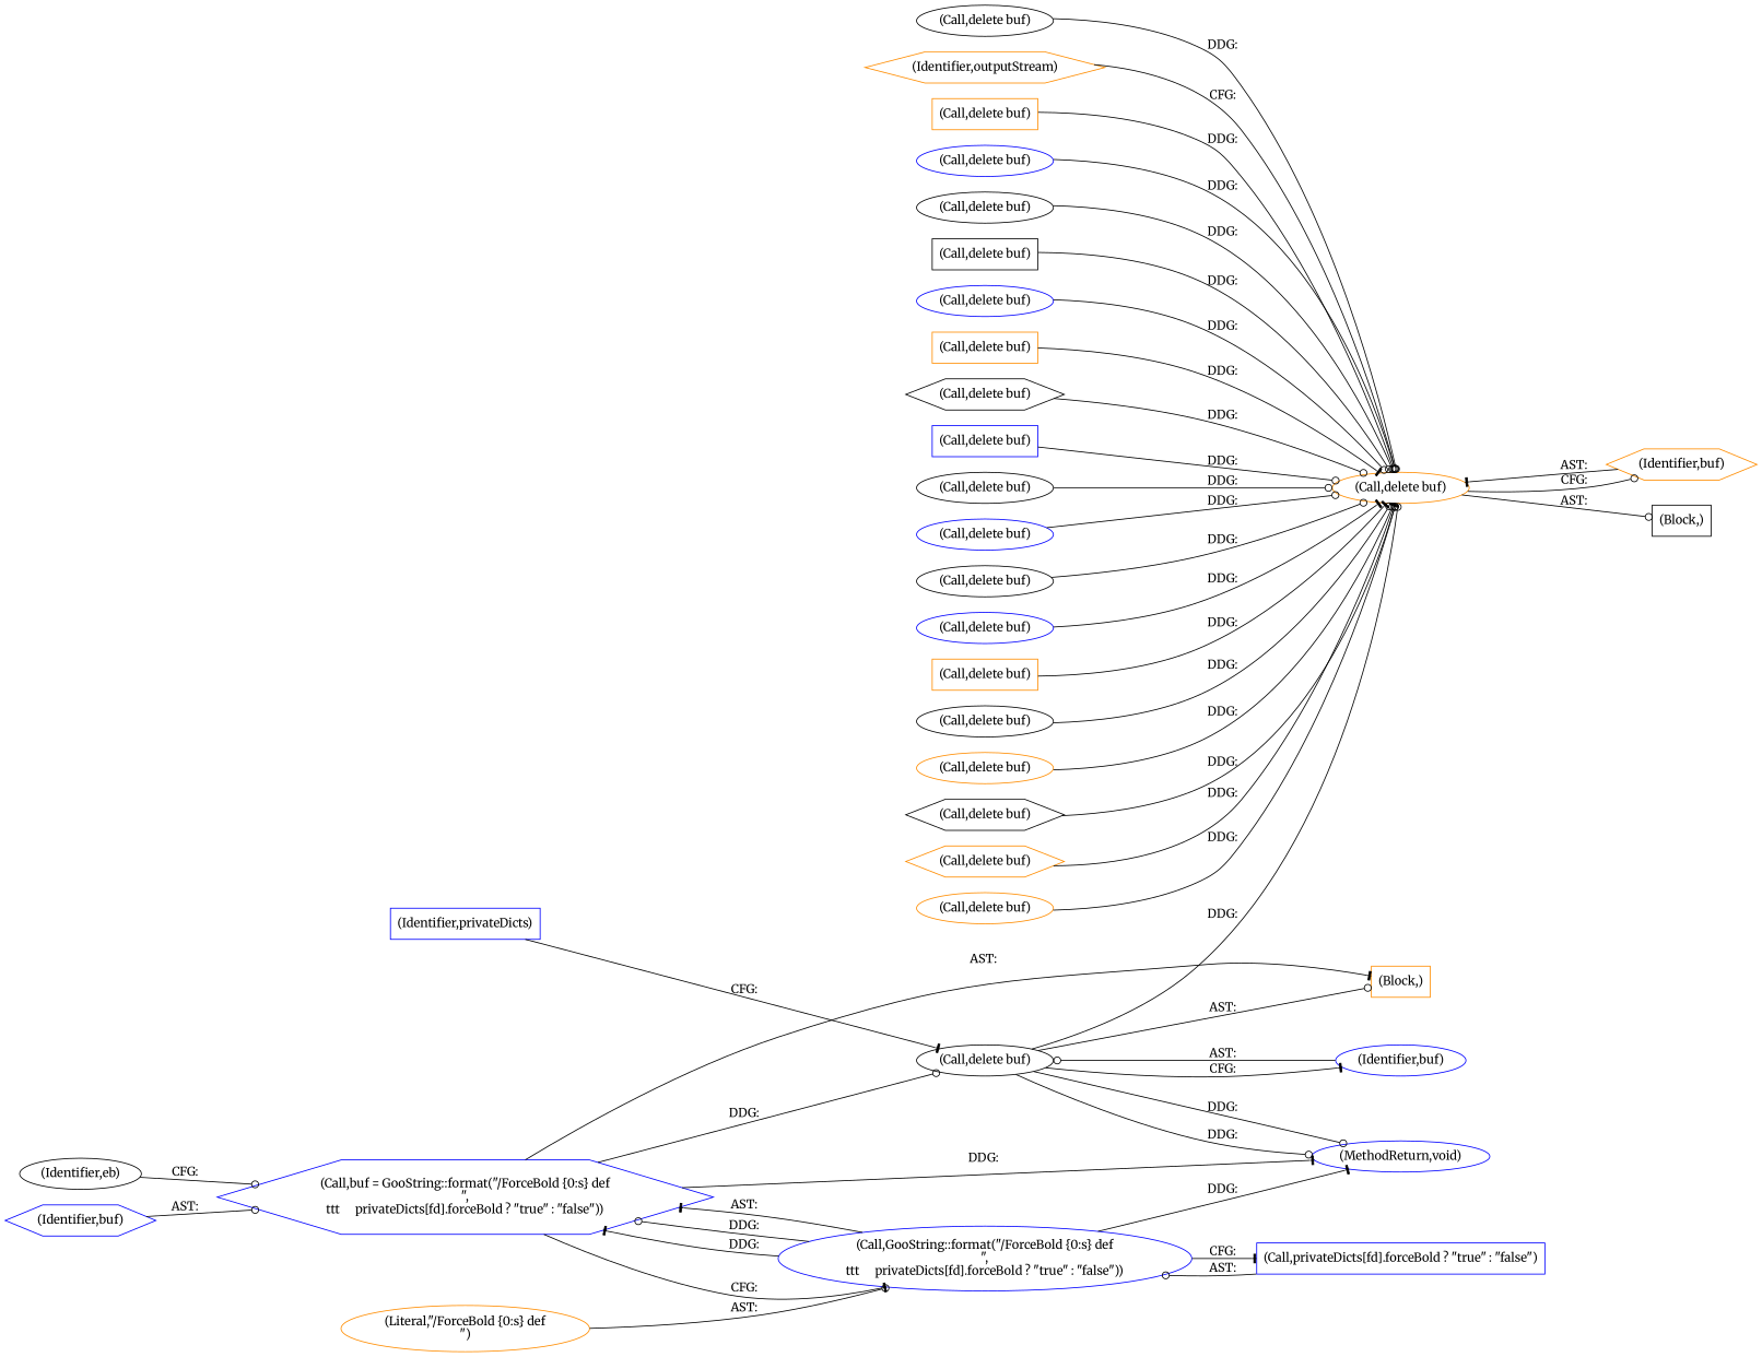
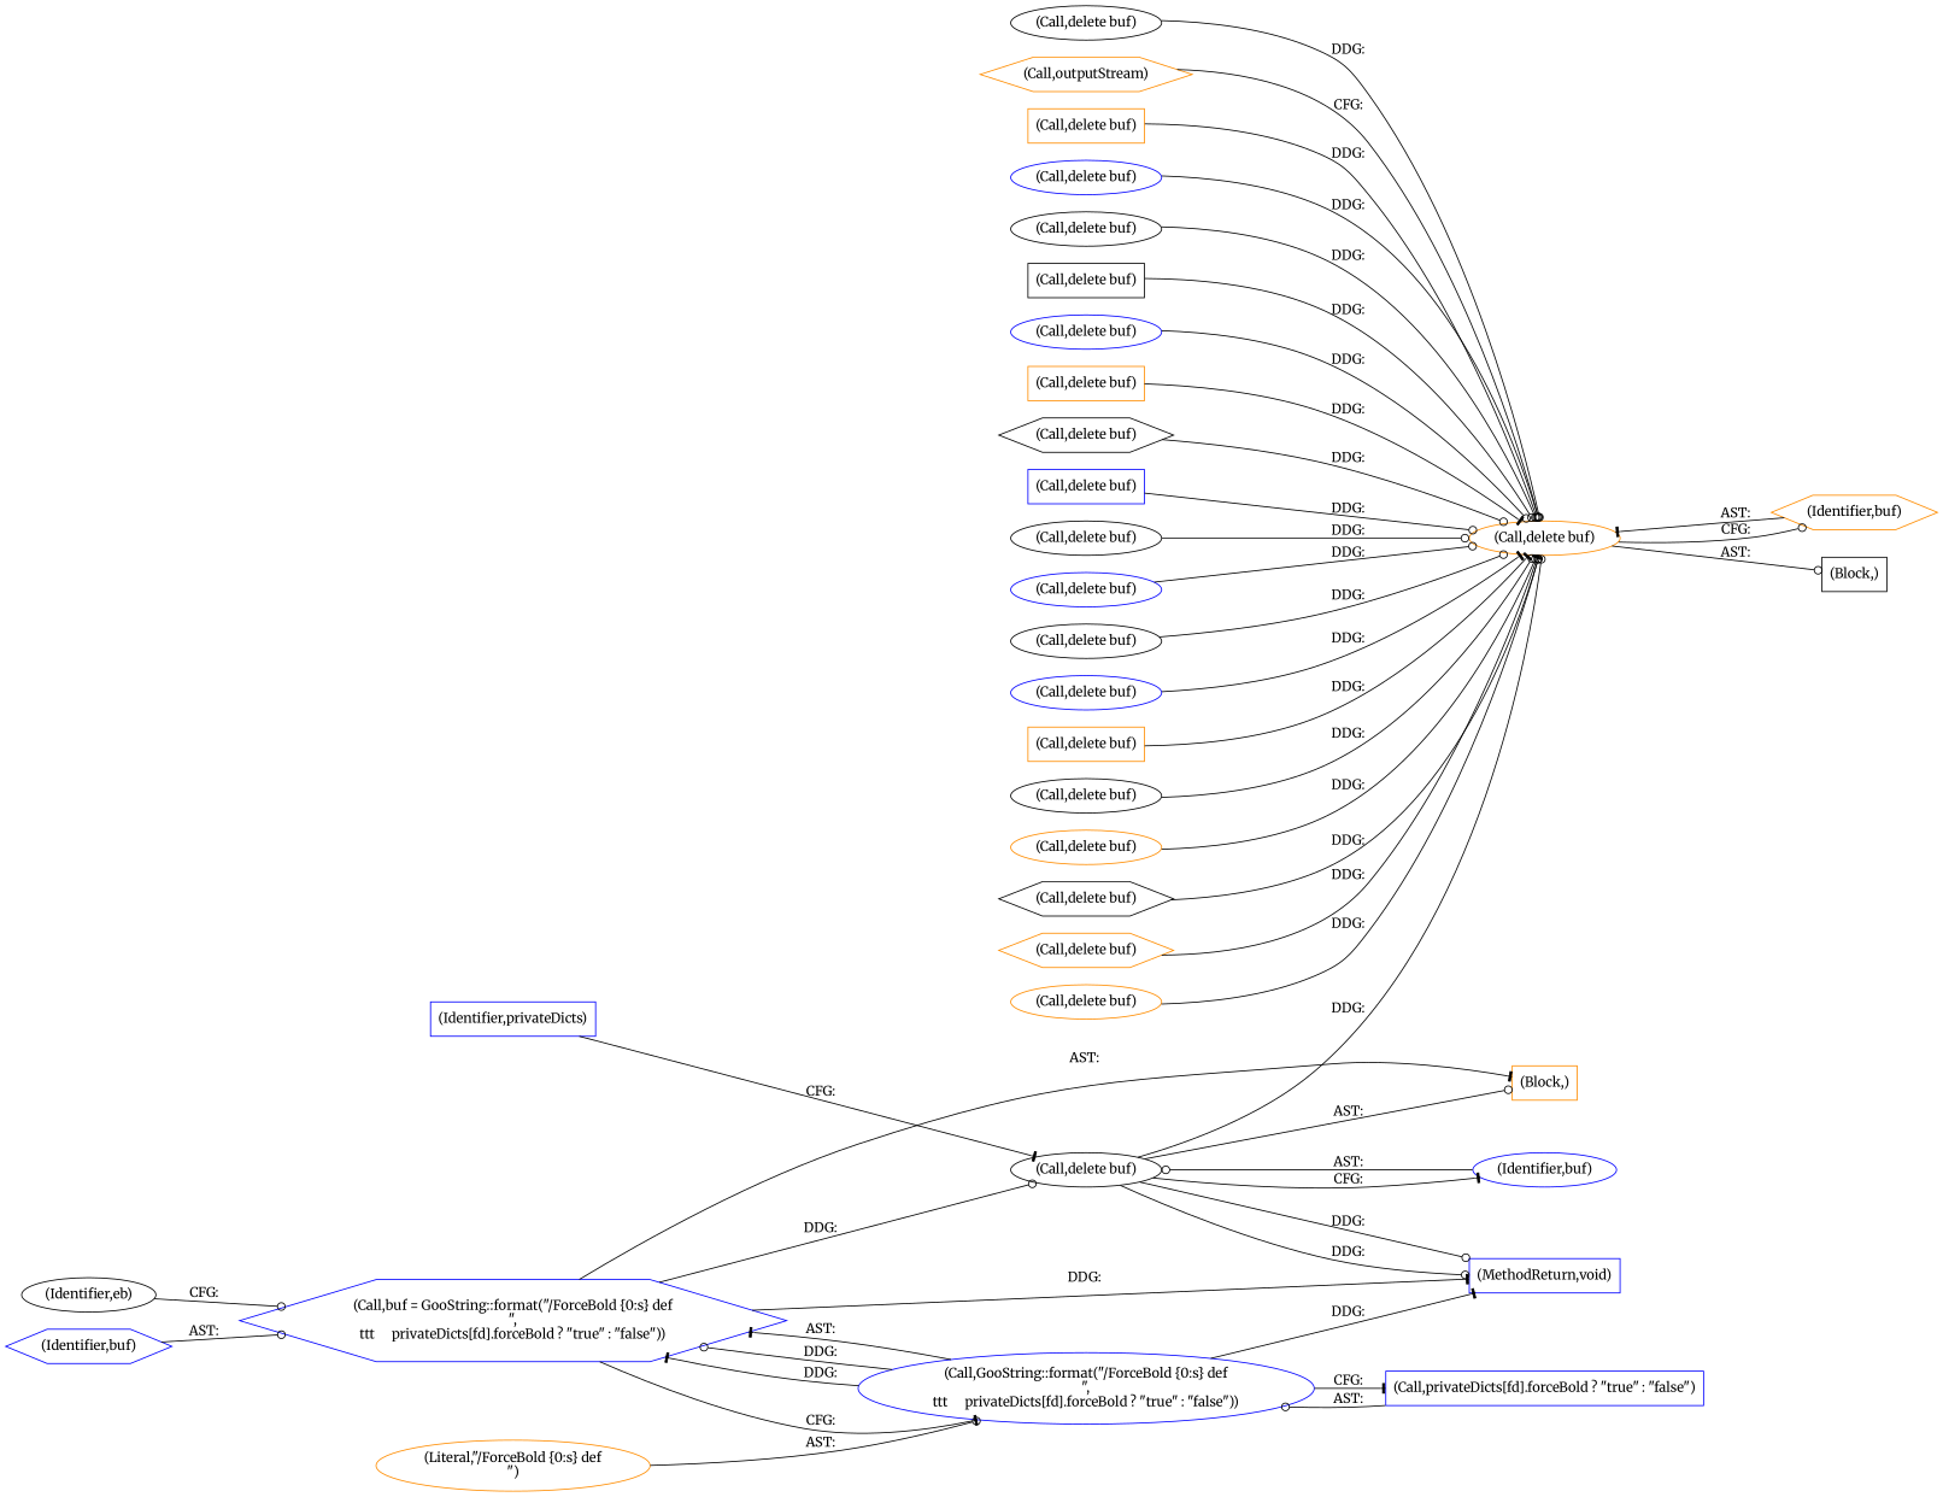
  digraph {
    fontname=Merriweather
    rankdir=LR
    node [color=blue fontname=Merriweather shape=ellipse]
    edge [arrowhead=odot fontname=Merriweather]
    n1 [color=black label="(Call,delete buf)"]
    n2 [color=darkorange label="(Call,delete buf)"]
    n3 [label="(Identifier,buf)"]
    n4 [color=darkorange label="(Block,)" shape=box]
-   n5 [label="(MethodReturn,void)"]
+   n5 [label="(MethodReturn,void)" shape=box]
    n6 [color=darkorange label="(Identifier,buf)" shape=hexagon]
    n7 [color=black label="(Block,)" shape=box]
    n8 [label="(Call,buf = GooString::format(\"/ForceBold {0:s} def\n\",\n\t\t\t      privateDicts[fd].forceBold ? \"true\" : \"false\"))" shape=hexagon]
    n9 [label="(Call,GooString::format(\"/ForceBold {0:s} def\n\",\n\t\t\t      privateDicts[fd].forceBold ? \"true\" : \"false\"))"]
    n10 [label="(Call,privateDicts[fd].forceBold ? \"true\" : \"false\")" shape=box]
    n11 [color=black label="(Identifier,eb)"]
    n12 [label="(Identifier,privateDicts)" shape=box]
    n13 [color=darkorange label="(Call,delete buf)" shape=box]
    n14 [color=black label="(Call,delete buf)" shape=hexagon]
    n15 [label="(Identifier,buf)" shape=hexagon]
    n16 [label="(Call,delete buf)" shape=box]
    n17 [color=black label="(Call,delete buf)"]
    n18 [color=darkorange label="(Literal,\"/ForceBold {0:s} def\n\")"]
    n19 [label="(Call,delete buf)"]
    n20 [color=black label="(Call,delete buf)"]
    n21 [label="(Call,delete buf)"]
    n22 [color=darkorange label="(Call,delete buf)" shape=box]
    n23 [color=black label="(Call,delete buf)"]
    n24 [color=darkorange label="(Call,delete buf)"]
    n25 [color=black label="(Call,delete buf)" shape=hexagon]
    n26 [color=darkorange label="(Call,delete buf)" shape=hexagon]
    n27 [color=darkorange label="(Call,delete buf)"]
    n28 [color=black label="(Call,delete buf)"]
-   n29 [color=darkorange label="(Identifier,outputStream)" shape=hexagon]
+   n29 [color=darkorange label="(Call,outputStream)" shape=hexagon]
    n30 [color=darkorange label="(Call,delete buf)" shape=box]
    n31 [label="(Call,delete buf)"]
    n32 [color=black label="(Call,delete buf)"]
    n33 [color=black label="(Call,delete buf)" shape=box]
    n34 [label="(Call,delete buf)"]
    n1 -> n2 [label="DDG: "]
    n1 -> n3 [arrowhead=tee label="CFG: "]
    n1 -> n4 [label="AST: "]
    n1 -> n5 [label="DDG: "]
    n1 -> n5 [label="DDG: "]
    n2 -> n6 [label="CFG: "]
    n2 -> n7 [label="AST: "]
    n3 -> n1 [label="AST: "]
    n6 -> n2 [arrowhead=tee label="AST: "]
    n8 -> n1 [label="DDG: "]
    n8 -> n4 [arrowhead=tee label="AST: "]
    n8 -> n5 [arrowhead=tee label="DDG: "]
    n8 -> n9 [arrowhead=tee label="CFG: "]
    n9 -> n5 [arrowhead=tee label="DDG: "]
    n9 -> n8 [arrowhead=tee label="AST: "]
    n9 -> n8 [label="DDG: "]
    n9 -> n8 [arrowhead=tee label="DDG: "]
    n9 -> n10 [arrowhead=tee label="CFG: "]
    n10 -> n9 [label="AST: "]
    n11 -> n8 [label="CFG: "]
    n12 -> n1 [arrowhead=tee label="CFG: "]
    n13 -> n2 [arrowhead=tee label="DDG: "]
    n14 -> n2 [label="DDG: "]
    n15 -> n8 [label="AST: "]
    n16 -> n2 [label="DDG: "]
    n17 -> n2 [label="DDG: "]
    n18 -> n9 [label="AST: "]
    n19 -> n2 [label="DDG: "]
    n20 -> n2 [label="DDG: "]
    n21 -> n2 [arrowhead=tee label="DDG: "]
    n22 -> n2 [arrowhead=tee label="DDG: "]
    n23 -> n2 [label="DDG: "]
    n24 -> n2 [label="DDG: "]
    n25 -> n2 [label="DDG: "]
    n26 -> n2 [arrowhead=tee label="DDG: "]
    n27 -> n2 [label="DDG: "]
    n28 -> n2 [label="DDG: "]
    n29 -> n2 [label="CFG: "]
    n30 -> n2 [label="DDG: "]
    n31 -> n2 [label="DDG: "]
    n32 -> n2 [label="DDG: "]
    n33 -> n2 [label="DDG: "]
    n34 -> n2 [label="DDG: "]
  }
